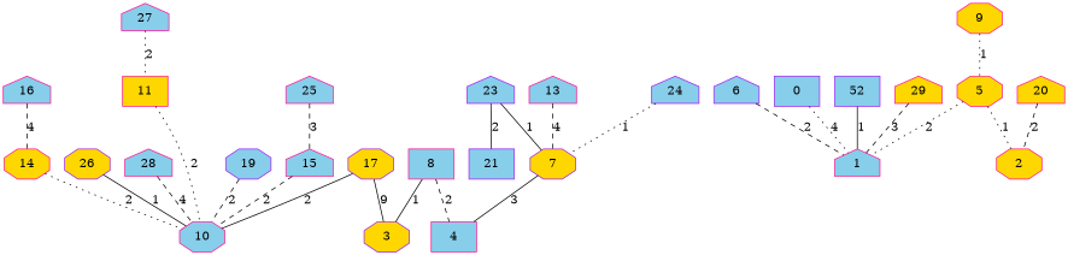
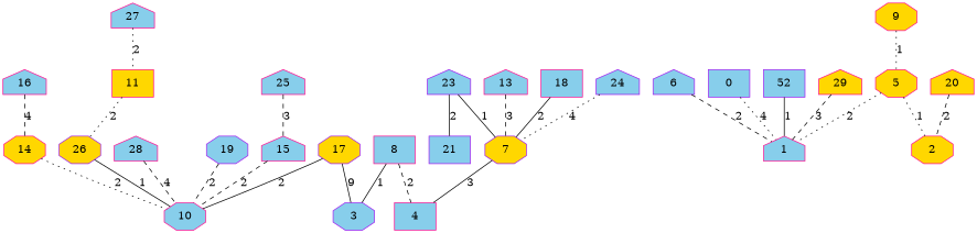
  graph {
    node [color=deeppink fillcolor=skyblue shape=house style=filled]
    edge [style=dashed]
    19 [color=purple shape=octagon]
    10 [shape=octagon]
    9 [fillcolor=gold shape=octagon]
    5 [fillcolor=gold shape=octagon]
    1
    2 [fillcolor=gold shape=octagon]
    26 [color=purple fillcolor=gold shape=octagon]
    8 [shape=box]
    4 [shape=box]
-   3 [color=purple fillcolor=gold shape=octagon]
+   3 [color=purple shape=octagon]
    24 [color=purple]
    7 [color=purple fillcolor=gold shape=octagon]
    6 [color=purple]
    11 [fillcolor=gold shape=box]
    27
    0 [color=purple shape=box]
    23 [color=purple]
    21 [color=purple shape=box]
    28
    14 [fillcolor=gold shape=octagon]
    16
    n22 [color=purple label=52 shape=box]
    20 [fillcolor=gold]
    15
    13
    25
    17 [color=purple fillcolor=gold shape=octagon]
    29 [fillcolor=gold]
+   18 [shape=box]
    19 -- 10 [label=2]
    9 -- 5 [label=1 style=dotted]
    5 -- 1 [label=2 style=dotted]
    5 -- 2 [label=1 style=dotted]
    26 -- 10 [label=1 style=solid]
    8 -- 4 [label=2]
    8 -- 3 [label=1 style=solid]
-   24 -- 7 [label=1 style=dotted]
+   24 -- 7 [label=4 style=dotted]
    7 -- 4 [label=3 style=solid]
    6 -- 1 [label=2]
-   11 -- 10 [label=2 style=dotted]
+   11 -- 26 [label=2 style=dotted]
    27 -- 11 [label=2 style=dotted]
    0 -- 1 [label=4 style=dotted]
    23 -- 7 [label=1 style=solid]
    23 -- 21 [label=2 style=solid]
    28 -- 10 [label=4]
    14 -- 10 [label=2 style=dotted]
    16 -- 14 [label=4]
    n22 -- 1 [label=1 style=solid]
    20 -- 2 [label=2]
    15 -- 10 [label=2]
-   13 -- 7 [label=4]
+   13 -- 7 [label=3]
    25 -- 15 [label=3]
    17 -- 10 [label=2 style=solid]
    17 -- 3 [label=9 style=solid]
    29 -- 1 [label=3]
+   18 -- 7 [label=2 style=solid]
  }
